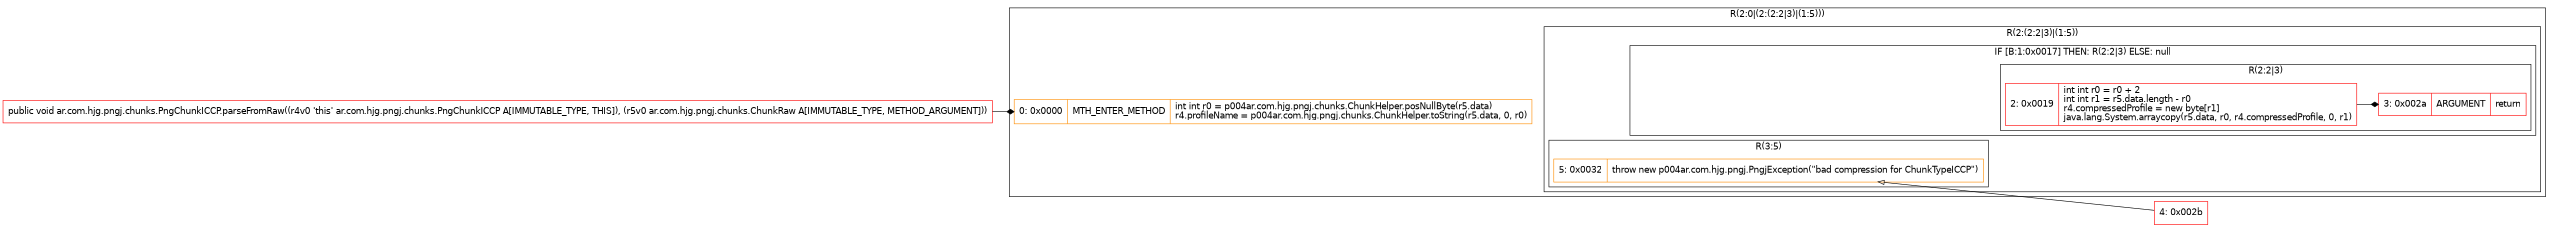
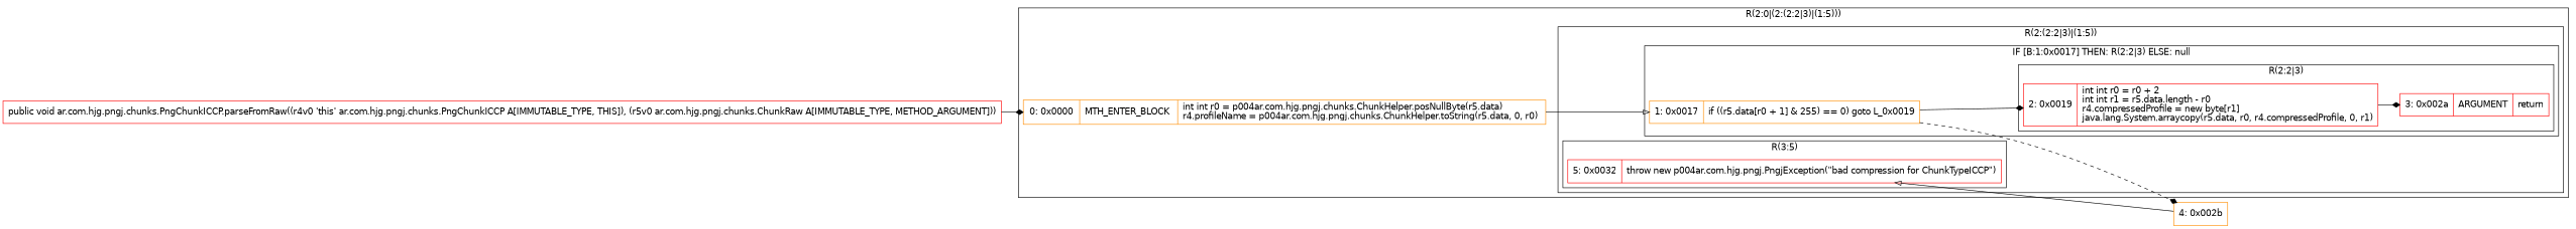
  digraph {
    fontname="DejaVu Sans"
    rankdir=LR
    node [color=darkorange fontname="DejaVu Sans" shape=record]
    edge [arrowhead=diamond fontname="DejaVu Sans"]
    n1 [color=red label="{2\:\ 0x0019|int int r0 = r0 + 2\lint int r1 = r5.data.length \- r0\lr4.compressedProfile = new byte[r1]\ljava.lang.System.arraycopy(r5.data, r0, r4.compressedProfile, 0, r1)\l}"]
    n2 [color=red label="{3\:\ 0x002a|ARGUMENT\l|return\l}"]
-   n4 [label="{5\:\ 0x0032|throw new p004ar.com.hjg.pngj.PngjException(\"bad compression for ChunkTypeICCP\")\l}"]
-   n5 [label="{0\:\ 0x0000|MTH_ENTER_METHOD\l|int int r0 = p004ar.com.hjg.pngj.chunks.ChunkHelper.posNullByte(r5.data)\lr4.profileName = p004ar.com.hjg.pngj.chunks.ChunkHelper.toString(r5.data, 0, r0)\l}"]
-   n6 [color=red label="{4\:\ 0x002b}"]
+   n3 [label="{1\:\ 0x0017|if ((r5.data[r0 + 1] & 255) == 0) goto L_0x0019\l}"]
+   n4 [color=red label="{5\:\ 0x0032|throw new p004ar.com.hjg.pngj.PngjException(\"bad compression for ChunkTypeICCP\")\l}"]
+   n5 [label="{0\:\ 0x0000|MTH_ENTER_BLOCK\l|int int r0 = p004ar.com.hjg.pngj.chunks.ChunkHelper.posNullByte(r5.data)\lr4.profileName = p004ar.com.hjg.pngj.chunks.ChunkHelper.toString(r5.data, 0, r0)\l}"]
+   n6 [label="{4\:\ 0x002b}"]
    n7 [color=red label="{public void ar.com.hjg.pngj.chunks.PngChunkICCP.parseFromRaw((r4v0 'this' ar.com.hjg.pngj.chunks.PngChunkICCP A[IMMUTABLE_TYPE, THIS]), (r5v0 ar.com.hjg.pngj.chunks.ChunkRaw A[IMMUTABLE_TYPE, METHOD_ARGUMENT])) }"]
    subgraph cluster_1 {
      label="R(2:0|(2:(2:2|3)|(1:5)))"
      n5
      subgraph cluster_2 {
        label="R(2:(2:2|3)|(1:5))"
        subgraph cluster_3 {
          label="IF [B:1:0x0017] THEN: R(2:2|3) ELSE: null"
+         n3
          subgraph cluster_4 {
            label="R(2:2|3)"
            n1
            n2
          }
        }
        subgraph cluster_5 {
          label="R(3:5)"
          n4
        }
      }
    }
    n1 -> n2
+   n3 -> n1
+   n3 -> n6 [style=dashed]
+   n5 -> n3 [arrowhead=onormal]
    n6 -> n4 [arrowhead=onormal]
    n7 -> n5
  }
